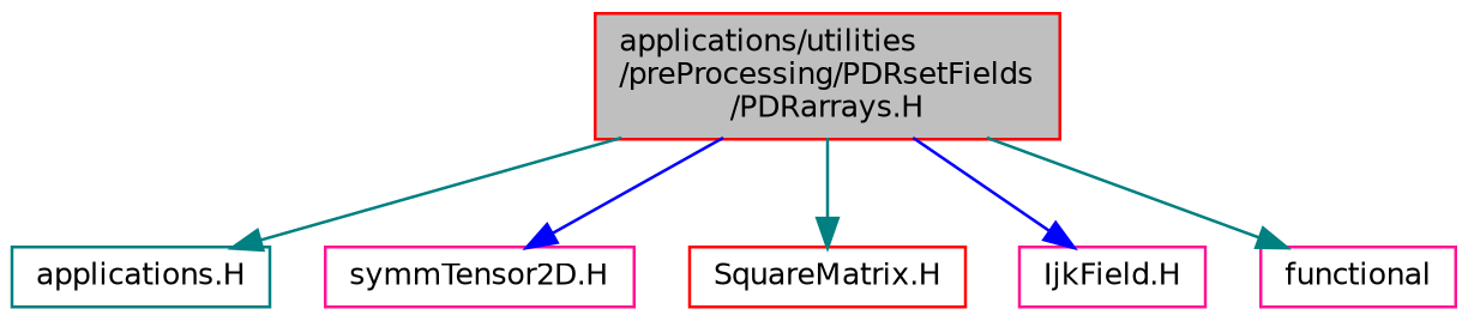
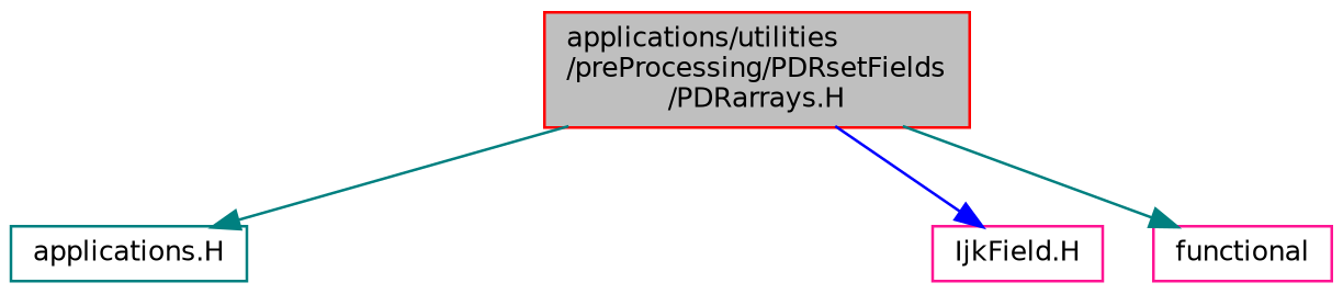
  digraph {
    node [color=deeppink fontname=Helvetica fontsize=10 shape=record]
    edge [color=teal fontname=Helvetica fontsize=10 labelfontname=Helvetica labelfontsize=10 style=solid]
    n1 [color=red fillcolor=grey75 fontcolor=black height=0.2 label="applications/utilities\l/preProcessing/PDRsetFields\l/PDRarrays.H" style=filled width=0.4]
    n2 [color=teal height=0.2 label="applications.H" width=0.4]
-   n3 [height=0.2 label="symmTensor2D.H" width=0.4]
-   n4 [color=red height=0.2 label="SquareMatrix.H" width=0.4]
    n5 [height=0.2 label="IjkField.H" width=0.4]
    n6 [height=0.2 label=functional width=0.4]
    n1 -> n2
-   n1 -> n3 [color=blue]
-   n1 -> n4
    n1 -> n5 [color=blue]
    n1 -> n6
  }
